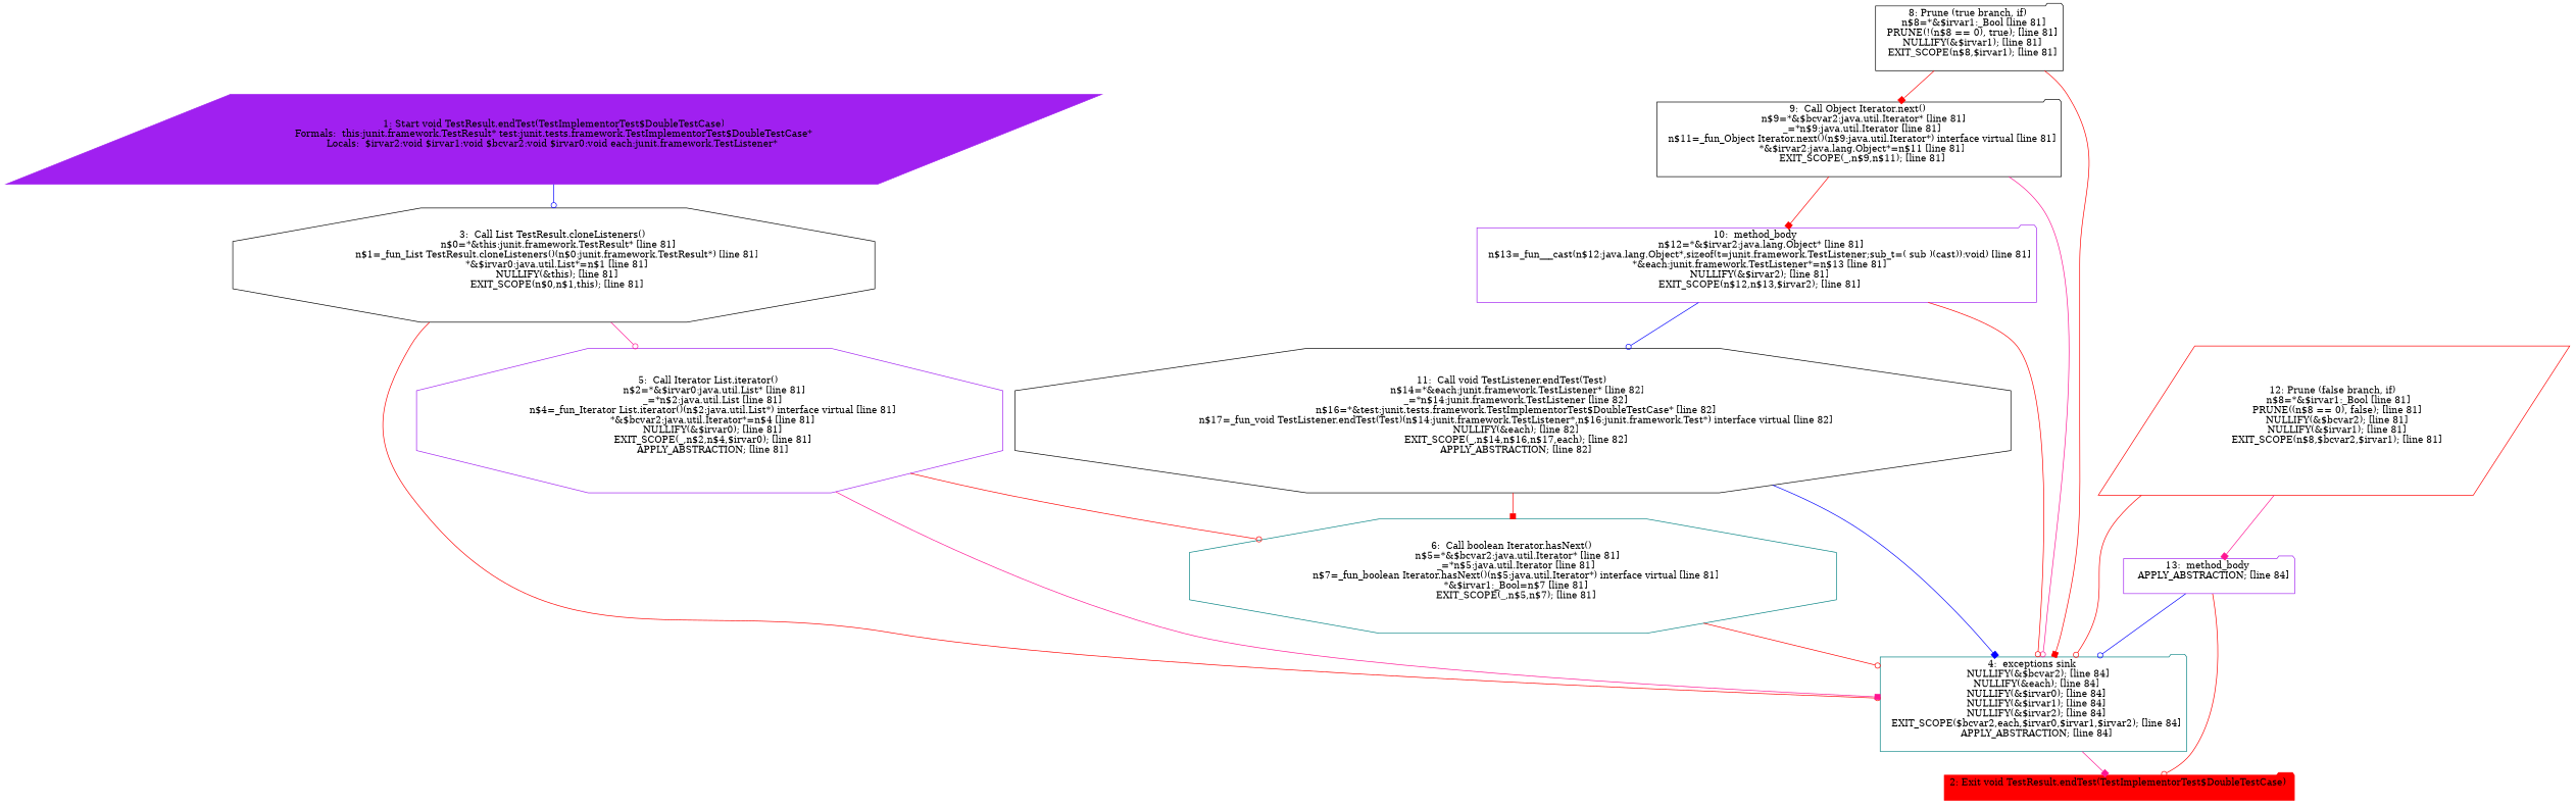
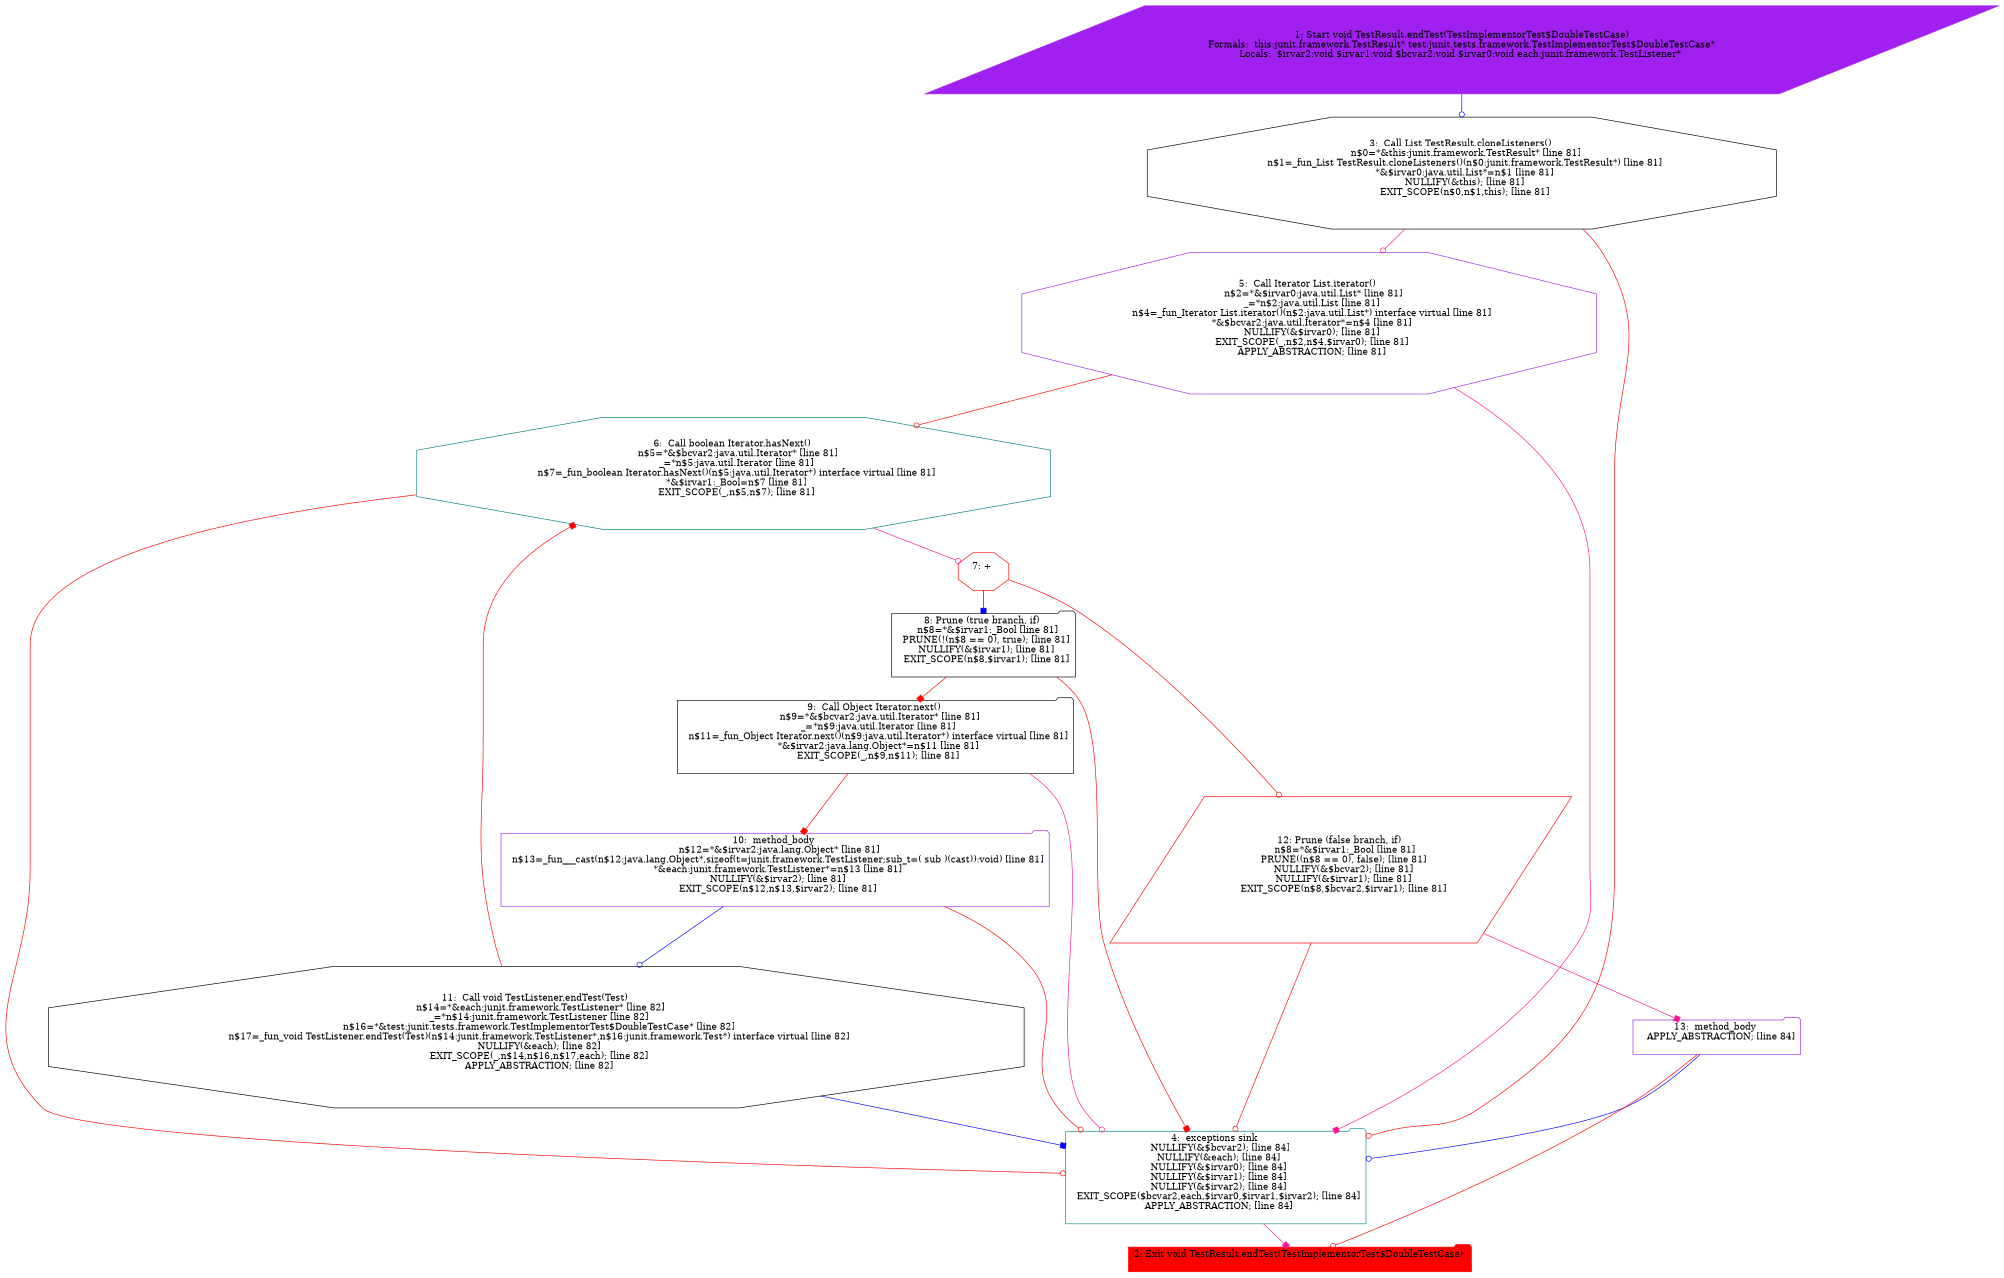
  digraph {
    node [color=purple shape=folder]
    edge [color=red arrowhead=odot]
    n1 [label="1: Start void TestResult.endTest(TestImplementorTest$DoubleTestCase)\nFormals:  this:junit.framework.TestResult* test:junit.tests.framework.TestImplementorTest$DoubleTestCase*\nLocals:  $irvar2:void $irvar1:void $bcvar2:void $irvar0:void each:junit.framework.TestListener* \n  " style=filled shape=parallelogram]
    n2 [label="3:  Call List TestResult.cloneListeners() \n   n$0=*&this:junit.framework.TestResult* [line 81]\n  n$1=_fun_List TestResult.cloneListeners()(n$0:junit.framework.TestResult*) [line 81]\n  *&$irvar0:java.util.List*=n$1 [line 81]\n  NULLIFY(&this); [line 81]\n  EXIT_SCOPE(n$0,n$1,this); [line 81]\n " shape=octagon color=black]
    n3 [label="5:  Call Iterator List.iterator() \n   n$2=*&$irvar0:java.util.List* [line 81]\n  _=*n$2:java.util.List [line 81]\n  n$4=_fun_Iterator List.iterator()(n$2:java.util.List*) interface virtual [line 81]\n  *&$bcvar2:java.util.Iterator*=n$4 [line 81]\n  NULLIFY(&$irvar0); [line 81]\n  EXIT_SCOPE(_,n$2,n$4,$irvar0); [line 81]\n  APPLY_ABSTRACTION; [line 81]\n " shape=octagon]
    n4 [label="4:  exceptions sink \n   NULLIFY(&$bcvar2); [line 84]\n  NULLIFY(&each); [line 84]\n  NULLIFY(&$irvar0); [line 84]\n  NULLIFY(&$irvar1); [line 84]\n  NULLIFY(&$irvar2); [line 84]\n  EXIT_SCOPE($bcvar2,each,$irvar0,$irvar1,$irvar2); [line 84]\n  APPLY_ABSTRACTION; [line 84]\n " color=teal]
    n5 [color=red label="2: Exit void TestResult.endTest(TestImplementorTest$DoubleTestCase) \n  " style=filled]
    n6 [label="6:  Call boolean Iterator.hasNext() \n   n$5=*&$bcvar2:java.util.Iterator* [line 81]\n  _=*n$5:java.util.Iterator [line 81]\n  n$7=_fun_boolean Iterator.hasNext()(n$5:java.util.Iterator*) interface virtual [line 81]\n  *&$irvar1:_Bool=n$7 [line 81]\n  EXIT_SCOPE(_,n$5,n$7); [line 81]\n " shape=octagon color=teal]
+   n7 [label="7: + \n  " color=red shape=octagon]
    n8 [label="8: Prune (true branch, if) \n   n$8=*&$irvar1:_Bool [line 81]\n  PRUNE(!(n$8 == 0), true); [line 81]\n  NULLIFY(&$irvar1); [line 81]\n  EXIT_SCOPE(n$8,$irvar1); [line 81]\n " color=black]
    n9 [label="12: Prune (false branch, if) \n   n$8=*&$irvar1:_Bool [line 81]\n  PRUNE((n$8 == 0), false); [line 81]\n  NULLIFY(&$bcvar2); [line 81]\n  NULLIFY(&$irvar1); [line 81]\n  EXIT_SCOPE(n$8,$bcvar2,$irvar1); [line 81]\n " shape=parallelogram color=red]
    n10 [label="9:  Call Object Iterator.next() \n   n$9=*&$bcvar2:java.util.Iterator* [line 81]\n  _=*n$9:java.util.Iterator [line 81]\n  n$11=_fun_Object Iterator.next()(n$9:java.util.Iterator*) interface virtual [line 81]\n  *&$irvar2:java.lang.Object*=n$11 [line 81]\n  EXIT_SCOPE(_,n$9,n$11); [line 81]\n " color=black]
    n11 [label="13:  method_body \n   APPLY_ABSTRACTION; [line 84]\n "]
    n12 [label="10:  method_body \n   n$12=*&$irvar2:java.lang.Object* [line 81]\n  n$13=_fun___cast(n$12:java.lang.Object*,sizeof(t=junit.framework.TestListener;sub_t=( sub )(cast)):void) [line 81]\n  *&each:junit.framework.TestListener*=n$13 [line 81]\n  NULLIFY(&$irvar2); [line 81]\n  EXIT_SCOPE(n$12,n$13,$irvar2); [line 81]\n "]
    n13 [label="11:  Call void TestListener.endTest(Test) \n   n$14=*&each:junit.framework.TestListener* [line 82]\n  _=*n$14:junit.framework.TestListener [line 82]\n  n$16=*&test:junit.tests.framework.TestImplementorTest$DoubleTestCase* [line 82]\n  n$17=_fun_void TestListener.endTest(Test)(n$14:junit.framework.TestListener*,n$16:junit.framework.Test*) interface virtual [line 82]\n  NULLIFY(&each); [line 82]\n  EXIT_SCOPE(_,n$14,n$16,n$17,each); [line 82]\n  APPLY_ABSTRACTION; [line 82]\n " shape=octagon color=black]
    n1 -> n2 [color=blue]
    n2 -> n3 [color=deeppink]
    n2 -> n4
    n3 -> n4 [color=deeppink arrowhead=box]
    n3 -> n6
    n4 -> n5 [color=deeppink arrowhead=box]
    n6 -> n4
+   n6 -> n7 [color=deeppink]
+   n7 -> n8 [color=blue arrowhead=box]
+   n7 -> n9
    n8 -> n4 [arrowhead=box]
    n8 -> n10 [arrowhead=box]
    n9 -> n4
    n9 -> n11 [color=deeppink arrowhead=box]
    n10 -> n4 [color=deeppink]
    n10 -> n12 [arrowhead=box]
    n11 -> n4 [color=blue]
    n11 -> n5
    n12 -> n4
    n12 -> n13 [color=blue]
    n13 -> n4 [color=blue arrowhead=box]
    n13 -> n6 [arrowhead=box]
  }
